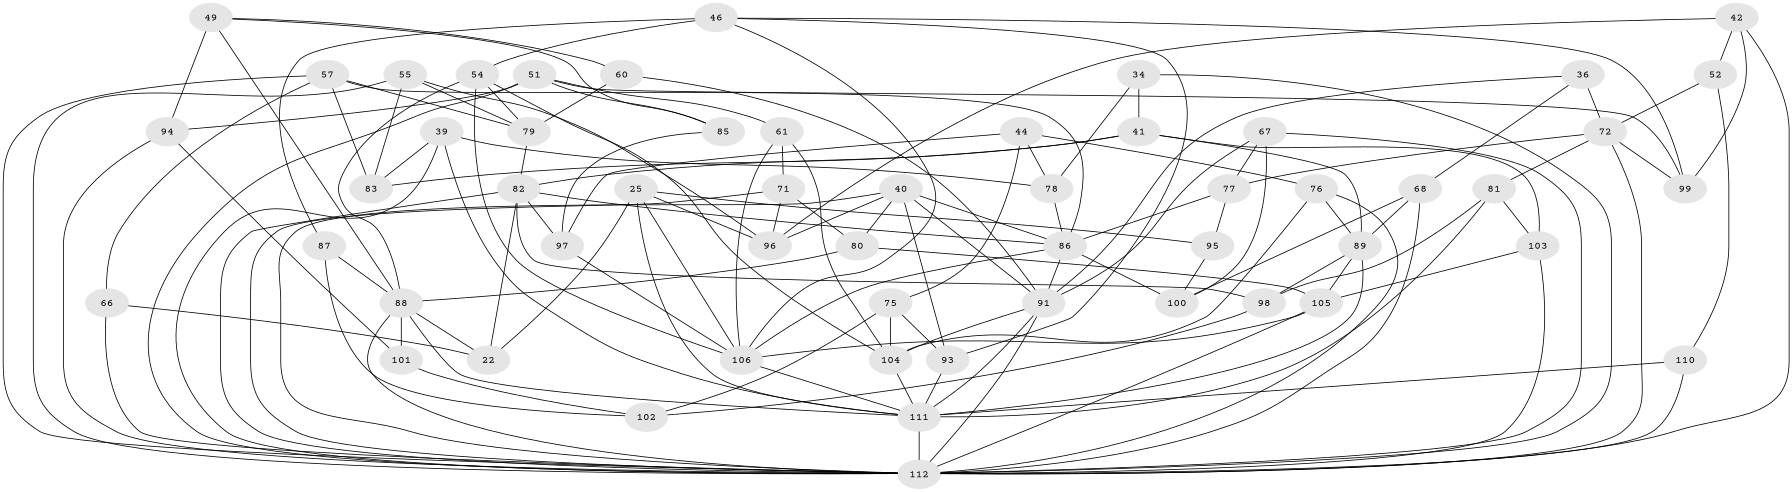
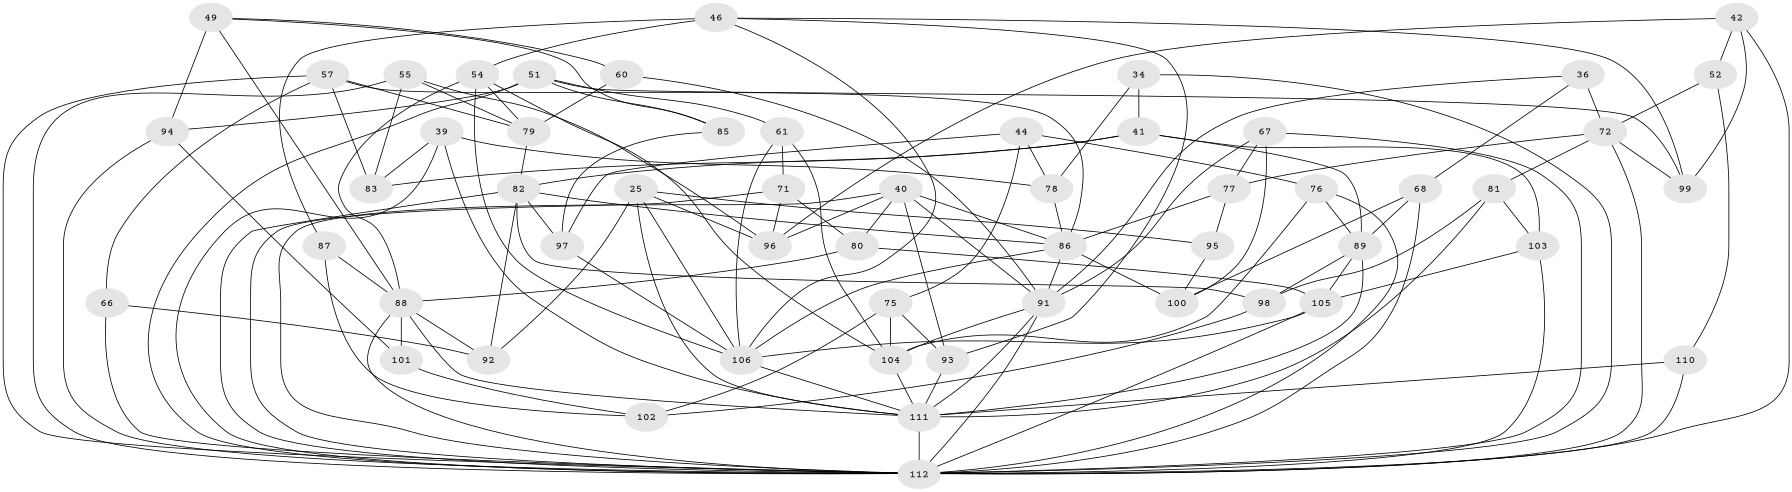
  graph {
    fontname="Courier Prime"
    node [color=gray90 fontname="Courier Prime" style=filled]
    edge [fontname="Courier Prime"]
    25 [super="+3"]
-   92 [label=22]
+   92
    95
    96 [super="+32"]
    106 [super="+16+69+50"]
    111 [super="+107+108+109"]
    100
    112 [super="+10+35+33+90+74"]
    41 [super="+14"]
    83
    82 [super="+20+22"]
    89 [super="+11+12"]
    103 [super="+64"]
    34
    78
    86 [super="+59+65"]
    36
    68
    72 [super="+7+47"]
    91 [super="+43"]
    99
    77
    81
    104 [super="+9+45"]
    39
    40 [super="+17+28"]
    80
    93
    88 [super="+2+5+4+15"]
    105 [super="+31"]
    97 [super="+58"]
    98
    42
    52
    110 [super="+73"]
    75 [super="+21"]
    102
    44
    76
    46 [super="+6"]
    54 [super="+38"]
    87
    79 [super="+24"]
    49 [super="+26"]
    60
    85
    94 [super="+27"]
    101
    51 [super="+23"]
    61
    71
    55
    57 [super="+48"]
    66
    67
    25 -- 92
    25 -- 95 [weight=2]
    25 -- 96
    25 -- 106
    25 -- 111
    95 -- 100
    106 -- 111
    111 -- 112 [weight=2]
    41 -- 83
    41 -- 82
    41 -- 89
    41 -- 103
    82 -- 92
    82 -- 112 [weight=2]
    82 -- 86
    82 -- 97
    82 -- 98
    89 -- 111 [weight=2]
    89 -- 105 [weight=2]
    89 -- 98
    103 -- 112 [weight=2]
    103 -- 105
    34 -- 112
    34 -- 41 [weight=2]
    34 -- 78
    78 -- 86
    86 -- 106 [weight=2]
    86 -- 100
    86 -- 91
    36 -- 68
    36 -- 72 [weight=2]
    36 -- 91
    68 -- 100
    68 -- 112
    68 -- 89
    72 -- 112
    72 -- 99
    72 -- 77
    72 -- 81
    91 -- 111
    91 -- 112
    91 -- 104
    77 -- 95
    77 -- 86
    81 -- 111
    81 -- 103
    81 -- 98
    104 -- 111 [weight=2]
    39 -- 111
    39 -- 112
    39 -- 83
    39 -- 78
    40 -- 96 [weight=2]
    40 -- 112 [weight=2]
    40 -- 86
    40 -- 91
    40 -- 80
    40 -- 93
    80 -- 88
    80 -- 105
    93 -- 111
    88 -- 92
    88 -- 111 [weight=2]
    88 -- 112 [weight=2]
    88 -- 101
    105 -- 106
    105 -- 112
    97 -- 106 [weight=2]
    98 -- 102
    42 -- 96
    42 -- 112
    42 -- 99
    42 -- 52
    52 -- 72 [weight=2]
    52 -- 110
    110 -- 111 [weight=2]
    110 -- 112 [weight=3]
    75 -- 104 [weight=2]
    75 -- 93
    75 -- 102
    44 -- 78
    44 -- 97
    44 -- 75
    44 -- 76
    76 -- 112
    76 -- 89
    76 -- 104
    46 -- 106
    46 -- 99
    46 -- 93
    46 -- 54
    46 -- 87 [weight=2]
    54 -- 106
    54 -- 104
    54 -- 88 [weight=2]
    54 -- 79
    87 -- 88
    87 -- 102
    79 -- 82
    49 -- 88 [weight=2]
    49 -- 60
    49 -- 85
    49 -- 94 [weight=2]
    60 -- 91
    60 -- 79 [weight=2]
    85 -- 97 [weight=2]
    94 -- 112
    94 -- 101
    101 -- 102
    51 -- 112
    51 -- 99
    51 -- 85
    51 -- 94 [weight=2]
    51 -- 61
    61 -- 106
    61 -- 104
    61 -- 71
    71 -- 96
    71 -- 112
    71 -- 80
    55 -- 96
    55 -- 112
    55 -- 83
    55 -- 79
    57 -- 112
    57 -- 83
    57 -- 86
    57 -- 79
    57 -- 66 [weight=2]
    66 -- 92
    66 -- 112
    67 -- 100
    67 -- 112
    67 -- 91
    67 -- 77
  }
